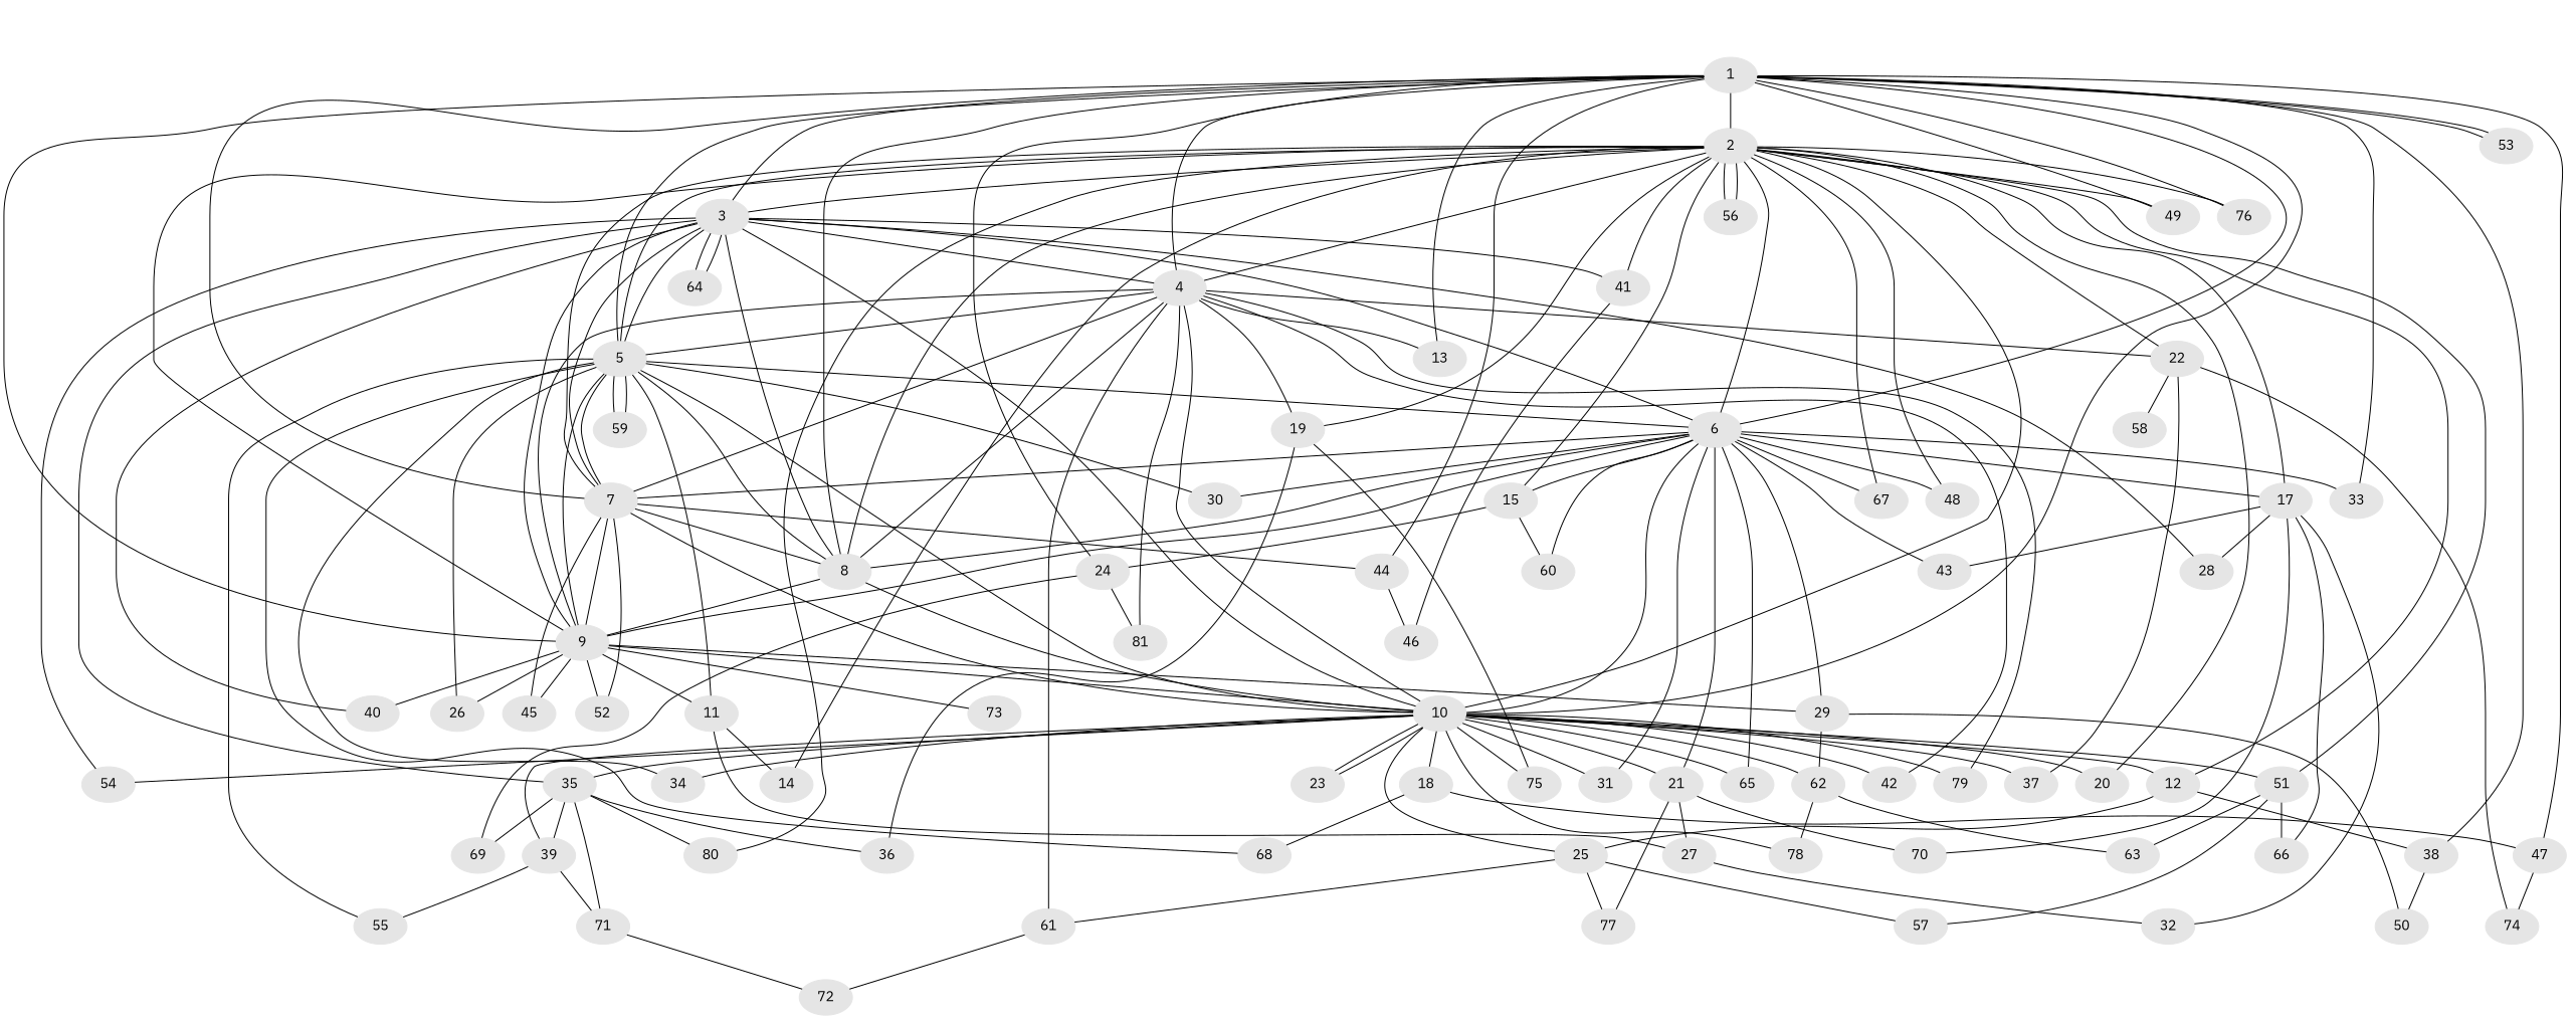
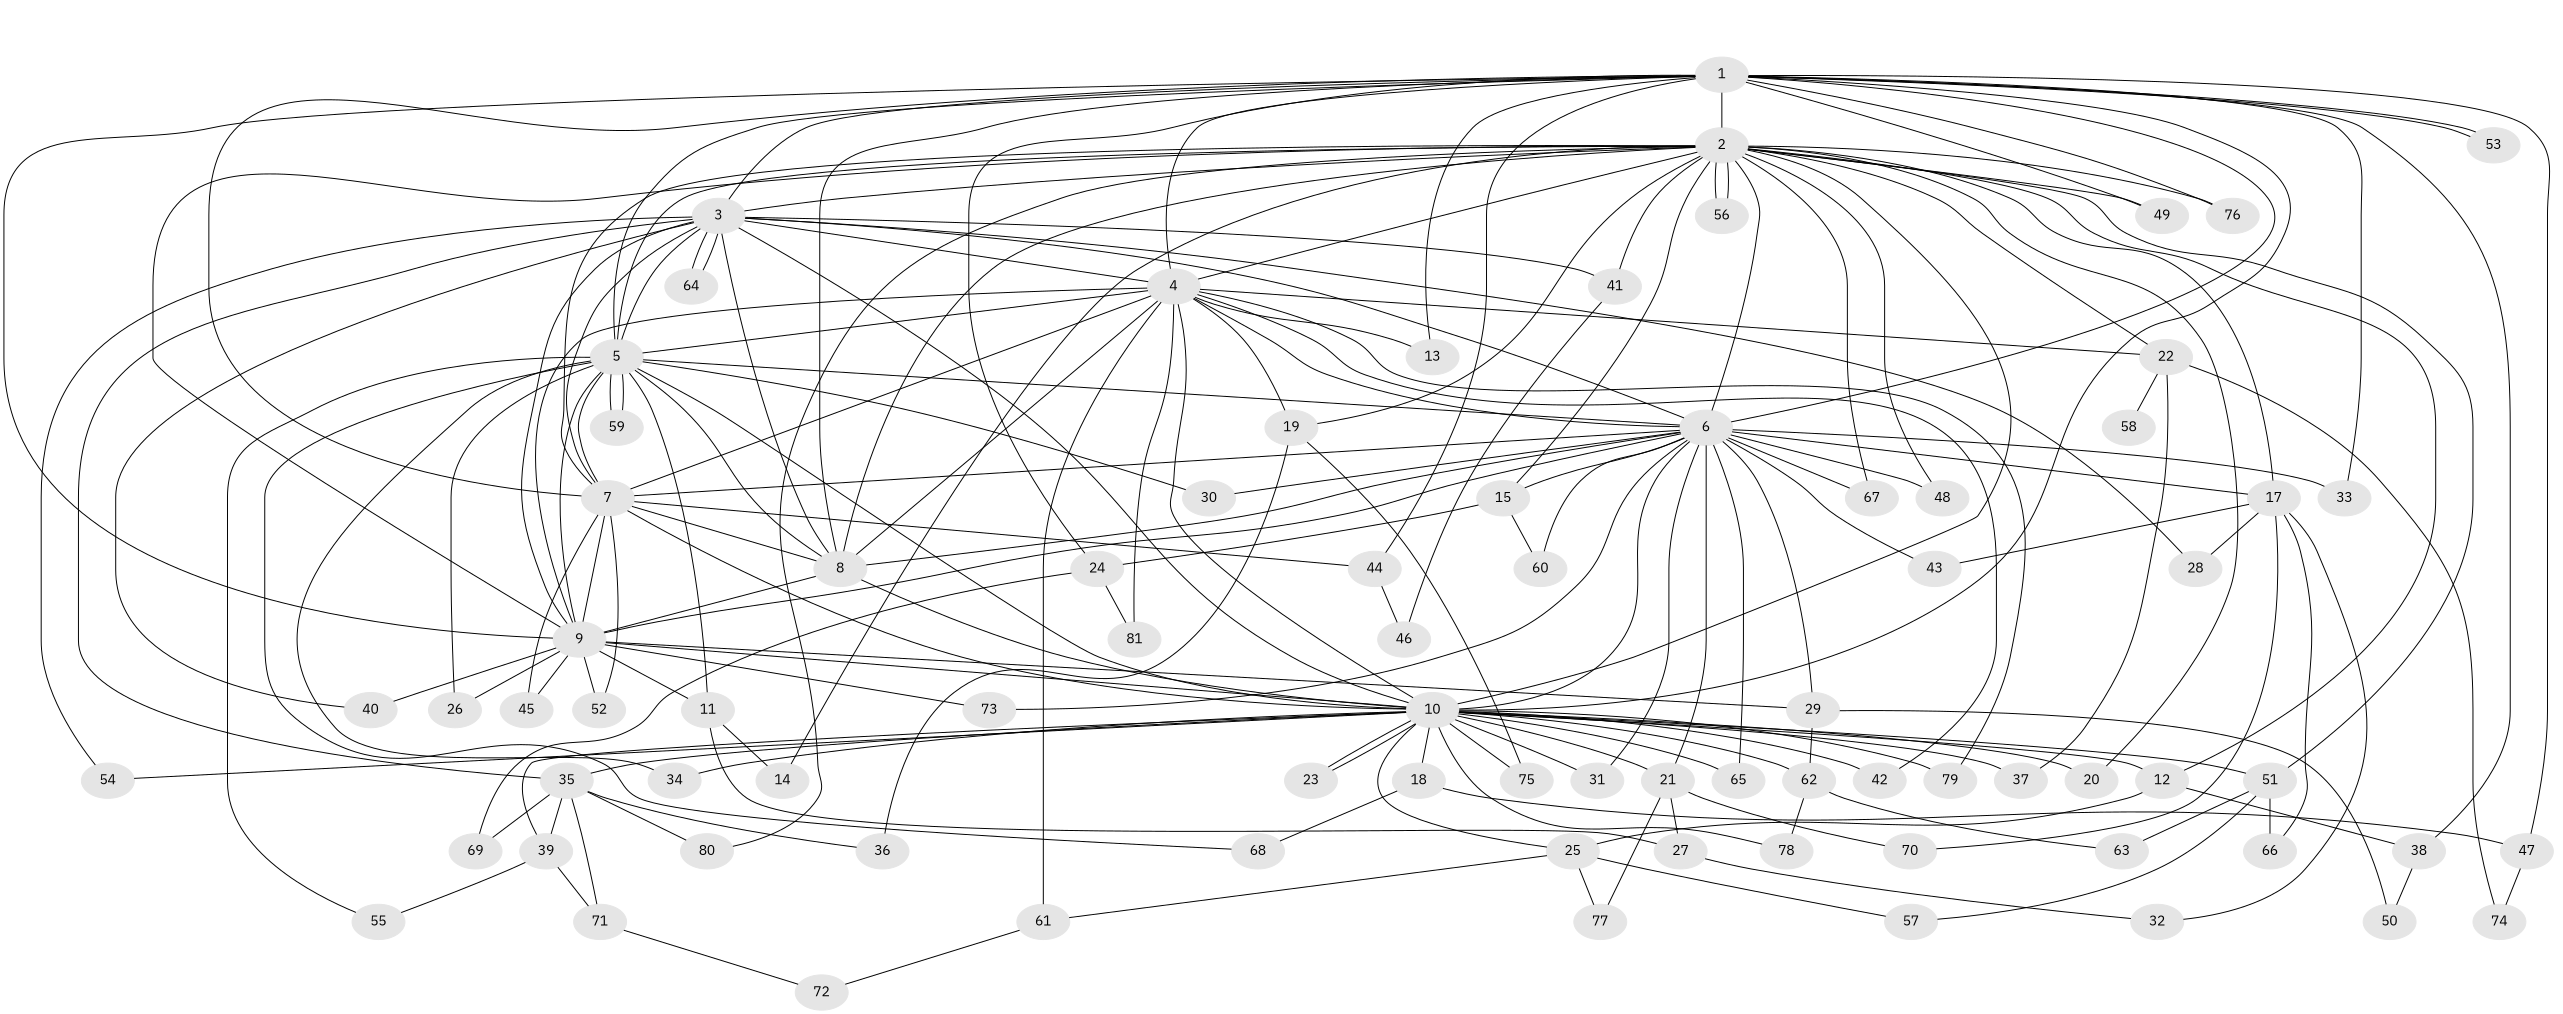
  graph {
    fontname="IBM Plex Sans"
    node [color=gray90 fontname="IBM Plex Sans" style=filled]
    edge [fontname="IBM Plex Sans"]
    1
    2
    3
    4
    5
    6
    7
    8
    9
    10
    13
    24
    33
    38
    44
    47
    49
    53
    76
    12
    14
    15
    17
    19
    20
    22
    41
    48
    51
    56
    67
    80
    28
    35
    40
    54
    64
    42
    61
    79
    81
    11
    26
    30
    34
    55
    59
    68
    21
    29
    31
    43
    60
    65
    73
    45
    52
    18
    23
    25
    37
    39
    62
    75
    78
    69
    50
    46
    74
    32
    66
    70
    36
    58
    57
    63
    71
    72
    27
    77
    1 -- 2
    1 -- 3
    1 -- 4
    1 -- 5
    1 -- 6
    1 -- 7
    1 -- 8
    1 -- 9
    1 -- 10
    1 -- 13
    1 -- 24
    1 -- 33
    1 -- 38
    1 -- 44
    1 -- 47
    1 -- 49
    1 -- 53
    1 -- 53
    1 -- 76
    2 -- 3
    2 -- 4
    2 -- 5
    2 -- 6
    2 -- 7
    2 -- 8
    2 -- 9
    2 -- 10
    2 -- 49
    2 -- 76
    2 -- 12
    2 -- 14
    2 -- 15
    2 -- 17
    2 -- 19
    2 -- 20
    2 -- 22
    2 -- 41
    2 -- 48
    2 -- 51
    2 -- 56
    2 -- 56
    2 -- 67
    2 -- 80
    3 -- 4
    3 -- 5
    3 -- 6
    3 -- 7
    3 -- 8
    3 -- 9
    3 -- 10
    3 -- 41
    3 -- 28
    3 -- 35
    3 -- 40
    3 -- 54
    3 -- 64
    3 -- 64
    4 -- 5
+   4 -- 6
    4 -- 7
    4 -- 8
    4 -- 9
    4 -- 10
    4 -- 13
    4 -- 19
    4 -- 22
    4 -- 42
    4 -- 61
    4 -- 79
    4 -- 81
    5 -- 6
    5 -- 7
    5 -- 8
    5 -- 9
    5 -- 10
    5 -- 11
    5 -- 26
    5 -- 30
    5 -- 34
    5 -- 55
    5 -- 59
    5 -- 59
    5 -- 68
    6 -- 7
    6 -- 8
    6 -- 9
    6 -- 10
    6 -- 33
    6 -- 15
    6 -- 17
    6 -- 48
    6 -- 67
    6 -- 30
    6 -- 21
    6 -- 29
    6 -- 31
    6 -- 43
    6 -- 60
    6 -- 65
+   6 -- 73
    7 -- 8
    7 -- 9
    7 -- 10
    7 -- 44
    7 -- 45
    7 -- 52
    8 -- 9
    8 -- 10
    9 -- 10
    9 -- 40
    9 -- 11
    9 -- 26
    9 -- 29
    9 -- 73
    9 -- 45
    9 -- 52
    10 -- 12
    10 -- 20
    10 -- 51
    10 -- 35
    10 -- 54
    10 -- 42
    10 -- 79
    10 -- 34
    10 -- 21
    10 -- 31
    10 -- 65
    10 -- 18
    10 -- 23
    10 -- 23
    10 -- 25
    10 -- 37
    10 -- 39
    10 -- 62
    10 -- 75
    10 -- 78
    24 -- 81
    24 -- 69
    38 -- 50
    44 -- 46
    47 -- 74
    12 -- 38
    12 -- 25
    15 -- 24
    15 -- 60
    17 -- 28
    17 -- 43
    17 -- 32
    17 -- 66
    17 -- 70
    19 -- 75
    19 -- 36
    22 -- 37
    22 -- 74
    22 -- 58
    41 -- 46
    51 -- 66
    51 -- 57
    51 -- 63
    35 -- 80
    35 -- 39
    35 -- 69
    35 -- 36
    35 -- 71
    61 -- 72
    11 -- 14
    11 -- 27
    21 -- 70
    21 -- 27
    21 -- 77
    29 -- 62
    29 -- 50
    18 -- 47
    18 -- 68
    25 -- 61
    25 -- 57
    25 -- 77
    39 -- 55
    39 -- 71
    62 -- 78
    62 -- 63
    71 -- 72
    27 -- 32
  }
